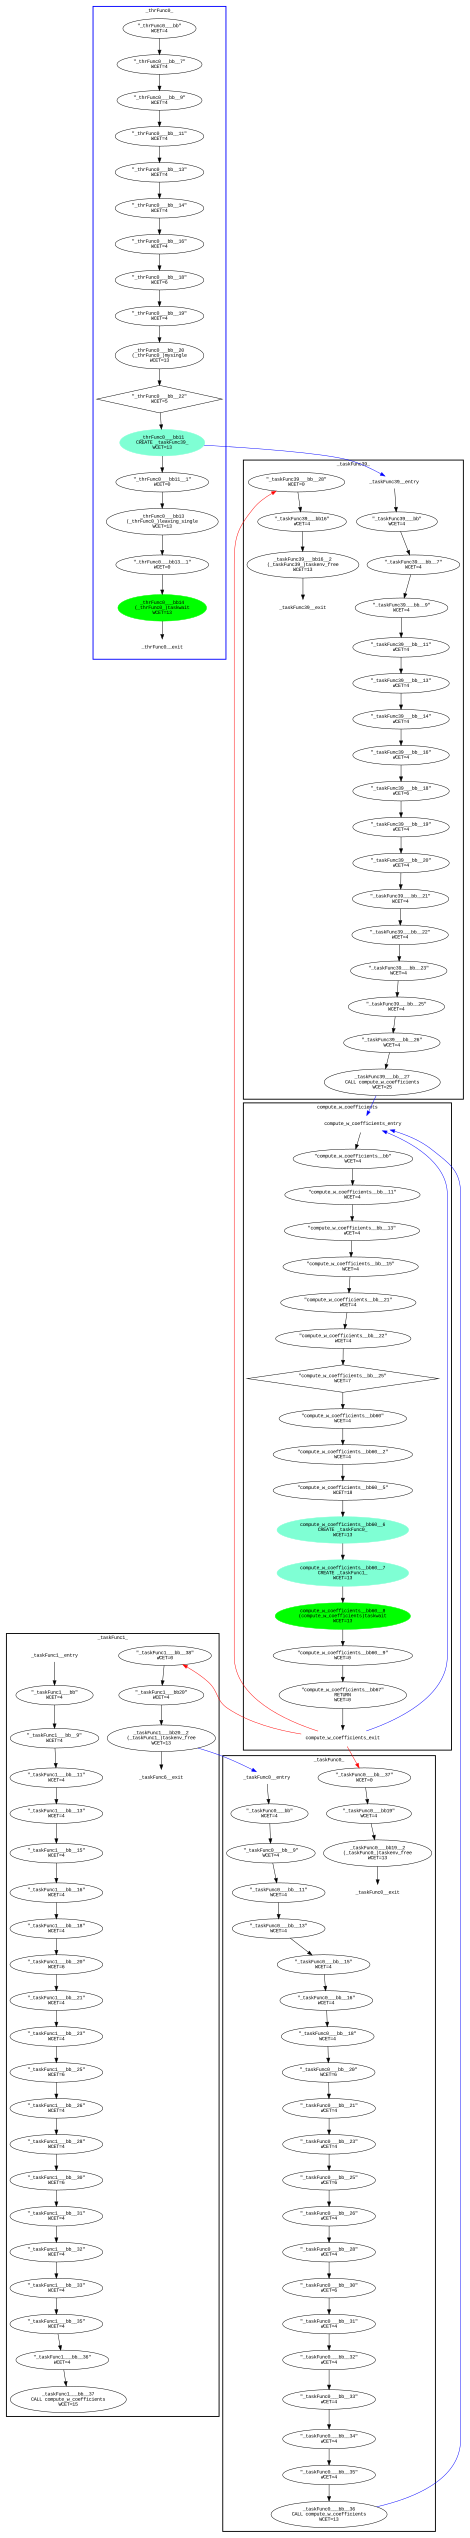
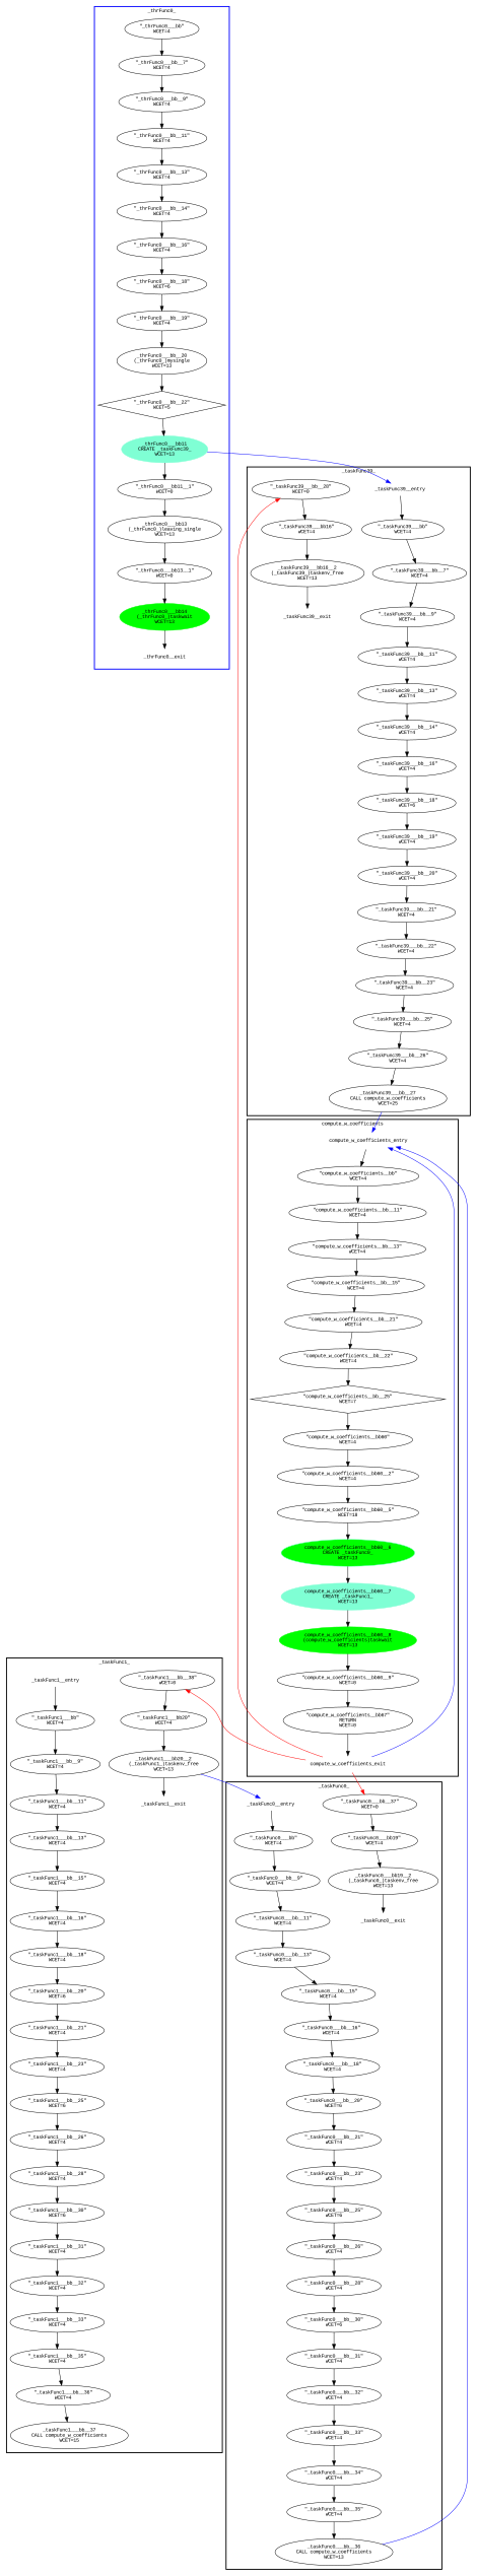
  digraph {
    fontname="Liberation Mono"
    fontsize=10
    rankdir=TB
    node [fontname="Liberation Mono" fontsize=10]
    edge [fontname="Liberation Mono"]
    n1 [label="\"_thrFunc0___bb__7\"\nWCET=4" width=0.01]
    n2 [label="\"_thrFunc0___bb__11\"\nWCET=4" width=0.01]
    n3 [label="\"_thrFunc0___bb__18\"\nWCET=6" width=0.01]
    n4 [color=aquamarine label="_thrFunc0___bb11\nCREATE _taskFunc39_\nWCET=13" style=filled width=0.01]
    n5 [label="\"_thrFunc0___bb11__1\"\nWCET=0" width=0.01]
    n6 [label="\"_thrFunc0___bb\"\nWCET=4" width=0.01]
    n7 [label="\"_thrFunc0___bb13__1\"\nWCET=0" width=0.01]
    n8 [label="_thrFunc0___bb__20\n(_thrFunc0_)mysingle\nWCET=13" width=0.01]
    n9 [color=green label="_thrFunc0___bb14\n(_thrFunc0_)taskwait\nWCET=13" style=filled width=0.01]
    n10 [color=white label=_thrFunc0__exit width=0.01]
    n11 [label="\"_thrFunc0___bb__22\"\nWCET=5" shape=diamond width=0.01]
    n12 [label="\"_thrFunc0___bb__19\"\nWCET=4" width=0.01]
    n13 [label="\"_thrFunc0___bb__14\"\nWCET=4" width=0.01]
    n14 [label="\"_thrFunc0___bb__16\"\nWCET=4" width=0.01]
    n15 [label="_thrFunc0___bb13\n(_thrFunc0_)leaving_single\nWCET=13" width=0.01]
    n16 [label="\"_thrFunc0___bb__9\"\nWCET=4" width=0.01]
    n17 [label="\"_thrFunc0___bb__13\"\nWCET=4" width=0.01]
    n18 [label="\"_taskFunc39___bb\"\nWCET=4" width=0.01]
    n19 [label="\"_taskFunc39___bb__19\"\nWCET=4" width=0.01]
    n20 [color=white label=_taskFunc39__exit width=0.01]
    n21 [color=white height=0.01 label=_taskFunc39__entry width=0.01]
    n22 [label="\"_taskFunc39___bb16\"\nWCET=4" width=0.01]
    n23 [label="\"_taskFunc39___bb__11\"\nWCET=4" width=0.01]
    n24 [label="\"_taskFunc39___bb__23\"\nWCET=4" width=0.01]
    n25 [label="\"_taskFunc39___bb__26\"\nWCET=4" width=0.01]
    n26 [label="\"_taskFunc39___bb__9\"\nWCET=4" width=0.01]
    n27 [label="\"_taskFunc39___bb__14\"\nWCET=4" width=0.01]
    n28 [label="\"_taskFunc39___bb__7\"\nWCET=4" width=0.01]
    n29 [label="\"_taskFunc39___bb__18\"\nWCET=6" width=0.01]
    n30 [label="\"_taskFunc39___bb__22\"\nWCET=4" width=0.01]
    n31 [label="\"_taskFunc39___bb__21\"\nWCET=4" width=0.01]
    n32 [label="\"_taskFunc39___bb__20\"\nWCET=4" width=0.01]
    n33 [label="_taskFunc39___bb__27\nCALL compute_w_coefficients\nWCET=25" width=0.01]
    n34 [label="_taskFunc39___bb16__2\n(_taskFunc39_)taskenv_free\nWCET=13" width=0.01]
    n35 [label="\"_taskFunc39___bb__13\"\nWCET=4" width=0.01]
    n36 [label="\"_taskFunc39___bb__28\"\nWCET=0" width=0.01]
    n37 [label="\"_taskFunc39___bb__16\"\nWCET=4" width=0.01]
    n38 [label="\"_taskFunc39___bb__25\"\nWCET=4" width=0.01]
    n39 [color=white height=0.01 label=compute_w_coefficients_entry shape=diamond width=0.01]
    n40 [label="\"compute_w_coefficients__bb__15\"\nWCET=4" width=0.01]
    n41 [color=aquamarine label="compute_w_coefficients__bb60__7\nCREATE _taskFunc1_\nWCET=13" style=filled width=0.01]
    n42 [label="\"compute_w_coefficients__bb__13\"\nWCET=4" width=0.01]
    n43 [label="\"compute_w_coefficients__bb67\"\nRETURN\nWCET=0" width=0.01]
    n44 [label="\"compute_w_coefficients__bb__11\"\nWCET=4" width=0.01]
    n45 [label="\"compute_w_coefficients__bb__25\"\nWCET=7" shape=diamond width=0.01]
    n46 [label="\"compute_w_coefficients__bb60__5\"\nWCET=18" width=0.01]
    n47 [label="\"compute_w_coefficients__bb60__2\"\nWCET=4" width=0.01]
    n48 [label="\"compute_w_coefficients__bb60\"\nWCET=4" width=0.01]
    n49 [color=white label=compute_w_coefficients_exit width=0.01]
    n50 [label="\"compute_w_coefficients__bb__22\"\nWCET=4" width=0.01]
-   n51 [color=aquamarine label="compute_w_coefficients__bb60__6\nCREATE _taskFunc0_\nWCET=13" style=filled width=0.01]
+   n51 [color=aquamarine label="compute_w_coefficients__bb60__6\nCREATE _taskFunc0_\nWCET=13" style=filled width=0.01 fillcolor=green]
    n52 [color=green label="compute_w_coefficients__bb60__8\n(compute_w_coefficients)taskwait\nWCET=13" style=filled width=0.01]
    n53 [label="\"compute_w_coefficients__bb__21\"\nWCET=4" width=0.01]
    n54 [label="\"compute_w_coefficients__bb\"\nWCET=4" width=0.01]
    n55 [label="\"compute_w_coefficients__bb60__9\"\nWCET=0" width=0.01]
    n56 [label="\"_taskFunc0___bb__28\"\nWCET=4" width=0.01]
    n57 [color=white label=_taskFunc0__exit width=0.01]
    n58 [label="\"_taskFunc0___bb__13\"\nWCET=4" width=0.01]
    n59 [color=white height=0.01 label=_taskFunc0__entry width=0.01]
    n60 [label="\"_taskFunc0___bb__23\"\nWCET=4" width=0.01]
    n61 [label="\"_taskFunc0___bb__30\"\nWCET=6" width=0.01]
    n62 [label="\"_taskFunc0___bb__32\"\nWCET=4" width=0.01]
    n63 [label="\"_taskFunc0___bb__26\"\nWCET=4" width=0.01]
    n64 [label="\"_taskFunc0___bb__20\"\nWCET=6" width=0.01]
    n65 [label="\"_taskFunc0___bb__35\"\nWCET=4" width=0.01]
    n66 [label="\"_taskFunc0___bb__25\"\nWCET=6" width=0.01]
    n67 [label="\"_taskFunc0___bb__21\"\nWCET=4" width=0.01]
    n68 [label="\"_taskFunc0___bb\"\nWCET=4" width=0.01]
    n69 [label="\"_taskFunc0___bb__33\"\nWCET=4" width=0.01]
    n70 [label="\"_taskFunc0___bb__11\"\nWCET=4" width=0.01]
    n71 [label="\"_taskFunc0___bb__37\"\nWCET=0" width=0.01]
    n72 [label="\"_taskFunc0___bb__9\"\nWCET=4" width=0.01]
    n73 [label="\"_taskFunc0___bb19\"\nWCET=4" width=0.01]
    n74 [label="_taskFunc0___bb19__2\n(_taskFunc0_)taskenv_free\nWCET=13" width=0.01]
    n75 [label="\"_taskFunc0___bb__16\"\nWCET=4" width=0.01]
    n76 [label="\"_taskFunc0___bb__15\"\nWCET=4" width=0.01]
    n77 [label="_taskFunc0___bb__36\nCALL compute_w_coefficients\nWCET=13" width=0.01]
    n78 [label="\"_taskFunc0___bb__18\"\nWCET=4" width=0.01]
    n79 [label="\"_taskFunc0___bb__31\"\nWCET=4" width=0.01]
    n80 [label="\"_taskFunc0___bb__34\"\nWCET=4" width=0.01]
    n81 [label="_taskFunc1___bb20__2\n(_taskFunc1_)taskenv_free\nWCET=13" width=0.01]
    n82 [label="\"_taskFunc1___bb__20\"\nWCET=6" width=0.01]
    n83 [label="\"_taskFunc1___bb__23\"\nWCET=4" width=0.01]
    n84 [label="\"_taskFunc1___bb20\"\nWCET=4" width=0.01]
    n85 [label="\"_taskFunc1___bb__31\"\nWCET=4" width=0.01]
    n86 [color=white height=0.01 label=_taskFunc1__entry width=0.01]
    n87 [label="\"_taskFunc1___bb__15\"\nWCET=4" width=0.01]
    n88 [label="\"_taskFunc1___bb__16\"\nWCET=4" width=0.01]
    n89 [label="\"_taskFunc1___bb__36\"\nWCET=4" width=0.01]
    n90 [label="\"_taskFunc1___bb__13\"\nWCET=4" width=0.01]
    n91 [label="\"_taskFunc1___bb__33\"\nWCET=4" width=0.01]
    n92 [label="\"_taskFunc1___bb__18\"\nWCET=4" width=0.01]
    n93 [label="\"_taskFunc1___bb__38\"\nWCET=0" width=0.01]
    n94 [label="\"_taskFunc1___bb__11\"\nWCET=4" width=0.01]
    n95 [label="\"_taskFunc1___bb__30\"\nWCET=6" width=0.01]
    n96 [label="\"_taskFunc1___bb__9\"\nWCET=4" width=0.01]
    n97 [label="\"_taskFunc1___bb\"\nWCET=4" width=0.01]
    n98 [label="_taskFunc1___bb__37\nCALL compute_w_coefficients\nWCET=15" width=0.01]
    n99 [label="\"_taskFunc1___bb__35\"\nWCET=4" width=0.01]
    n100 [label="\"_taskFunc1___bb__25\"\nWCET=6" width=0.01]
-   n101 [color=white label=_taskFunc6__exit width=0.01]
+   n101 [color=white label=_taskFunc1__exit width=0.01]
    n102 [label="\"_taskFunc1___bb__26\"\nWCET=4" width=0.01]
    n103 [label="\"_taskFunc1___bb__28\"\nWCET=4" width=0.01]
    n104 [label="\"_taskFunc1___bb__21\"\nWCET=4" width=0.01]
    n105 [label="\"_taskFunc1___bb__32\"\nWCET=4" width=0.01]
    subgraph cluster_1 {
      color=blue
      label=_thrFunc0_
      style=bold
      n1
      n2
      n3
      n4
      n5
      n6
      n7
      n8
      n9
      n10
      n11
      n12
      n13
      n14
      n15
      n16
      n17
    }
    subgraph cluster_2 {
      label=compute_w_coefficients
      style=bold
      n39
      n40
      n41
      n42
      n43
      n44
      n45
      n46
      n47
      n48
      n49
      n50
      n51
      n52
      n53
      n54
      n55
    }
    subgraph cluster_3 {
      label=_taskFunc39_
      style=bold
      n18
      n19
      n20
      n21
      n22
      n23
      n24
      n25
      n26
      n27
      n28
      n29
      n30
      n31
      n32
      n33
      n34
      n35
      n36
      n37
      n38
    }
    subgraph cluster_4 {
      label=_taskFunc0_
      style=bold
      n56
      n57
      n58
      n59
      n60
      n61
      n62
      n63
      n64
      n65
      n66
      n67
      n68
      n69
      n70
      n71
      n72
      n73
      n74
      n75
      n76
      n77
      n78
      n79
      n80
    }
    subgraph cluster_5 {
      label=_taskFunc1_
      style=bold
      n81
      n82
      n83
      n84
      n85
      n86
      n87
      n88
      n89
      n90
      n91
      n92
      n93
      n94
      n95
      n96
      n97
      n98
      n99
      n100
      n101
      n102
      n103
      n104
      n105
    }
    n1 -> n16
    n2 -> n17
    n3 -> n12
    n4 -> n5
    n4 -> n21 [color=blue]
    n5 -> n15
    n6 -> n1
    n7 -> n9
    n8 -> n11
    n9 -> n10
    n11 -> n4
    n12 -> n8
    n13 -> n14
    n14 -> n3
    n15 -> n7
    n16 -> n2
    n17 -> n13
    n18 -> n28
    n19 -> n32
    n21 -> n18
    n22 -> n34
    n23 -> n35
    n24 -> n38
    n25 -> n33
    n26 -> n23
    n27 -> n37
    n28 -> n26
    n29 -> n19
    n30 -> n24
    n31 -> n30
    n32 -> n31
    n33 -> n39 [color=blue]
    n34 -> n20
    n35 -> n27
    n36 -> n22
    n37 -> n29
    n38 -> n25
    n39 -> n54
    n40 -> n53
    n41 -> n52
    n42 -> n40
    n43 -> n49
    n44 -> n42
    n45 -> n48
    n46 -> n51
    n47 -> n46
    n48 -> n47
    n49 -> n36 [color=red]
    n49 -> n39 [color=blue]
    n49 -> n71 [color=red]
    n49 -> n93 [color=red]
    n50 -> n45
    n51 -> n41
    n52 -> n55
    n53 -> n50
    n54 -> n44
    n55 -> n43
    n56 -> n61
    n58 -> n76
    n59 -> n68
    n60 -> n66
    n61 -> n79
    n62 -> n69
    n63 -> n56
    n64 -> n67
    n65 -> n77
    n66 -> n63
    n67 -> n60
    n68 -> n72
    n69 -> n80
    n70 -> n58
    n71 -> n73
    n72 -> n70
    n73 -> n74
    n74 -> n57
    n75 -> n78
    n76 -> n75
    n77 -> n39 [color=blue]
    n78 -> n64
    n79 -> n62
    n80 -> n65
    n81 -> n59 [color=blue]
    n81 -> n101
    n82 -> n104
    n83 -> n100
    n84 -> n81
    n85 -> n105
    n86 -> n97
    n87 -> n88
    n88 -> n92
    n89 -> n98
    n90 -> n87
    n91 -> n99
    n92 -> n82
    n93 -> n84
    n94 -> n90
    n95 -> n85
    n96 -> n94
    n97 -> n96
    n99 -> n89
    n100 -> n102
    n102 -> n103
    n103 -> n95
    n104 -> n83
    n105 -> n91
  }
